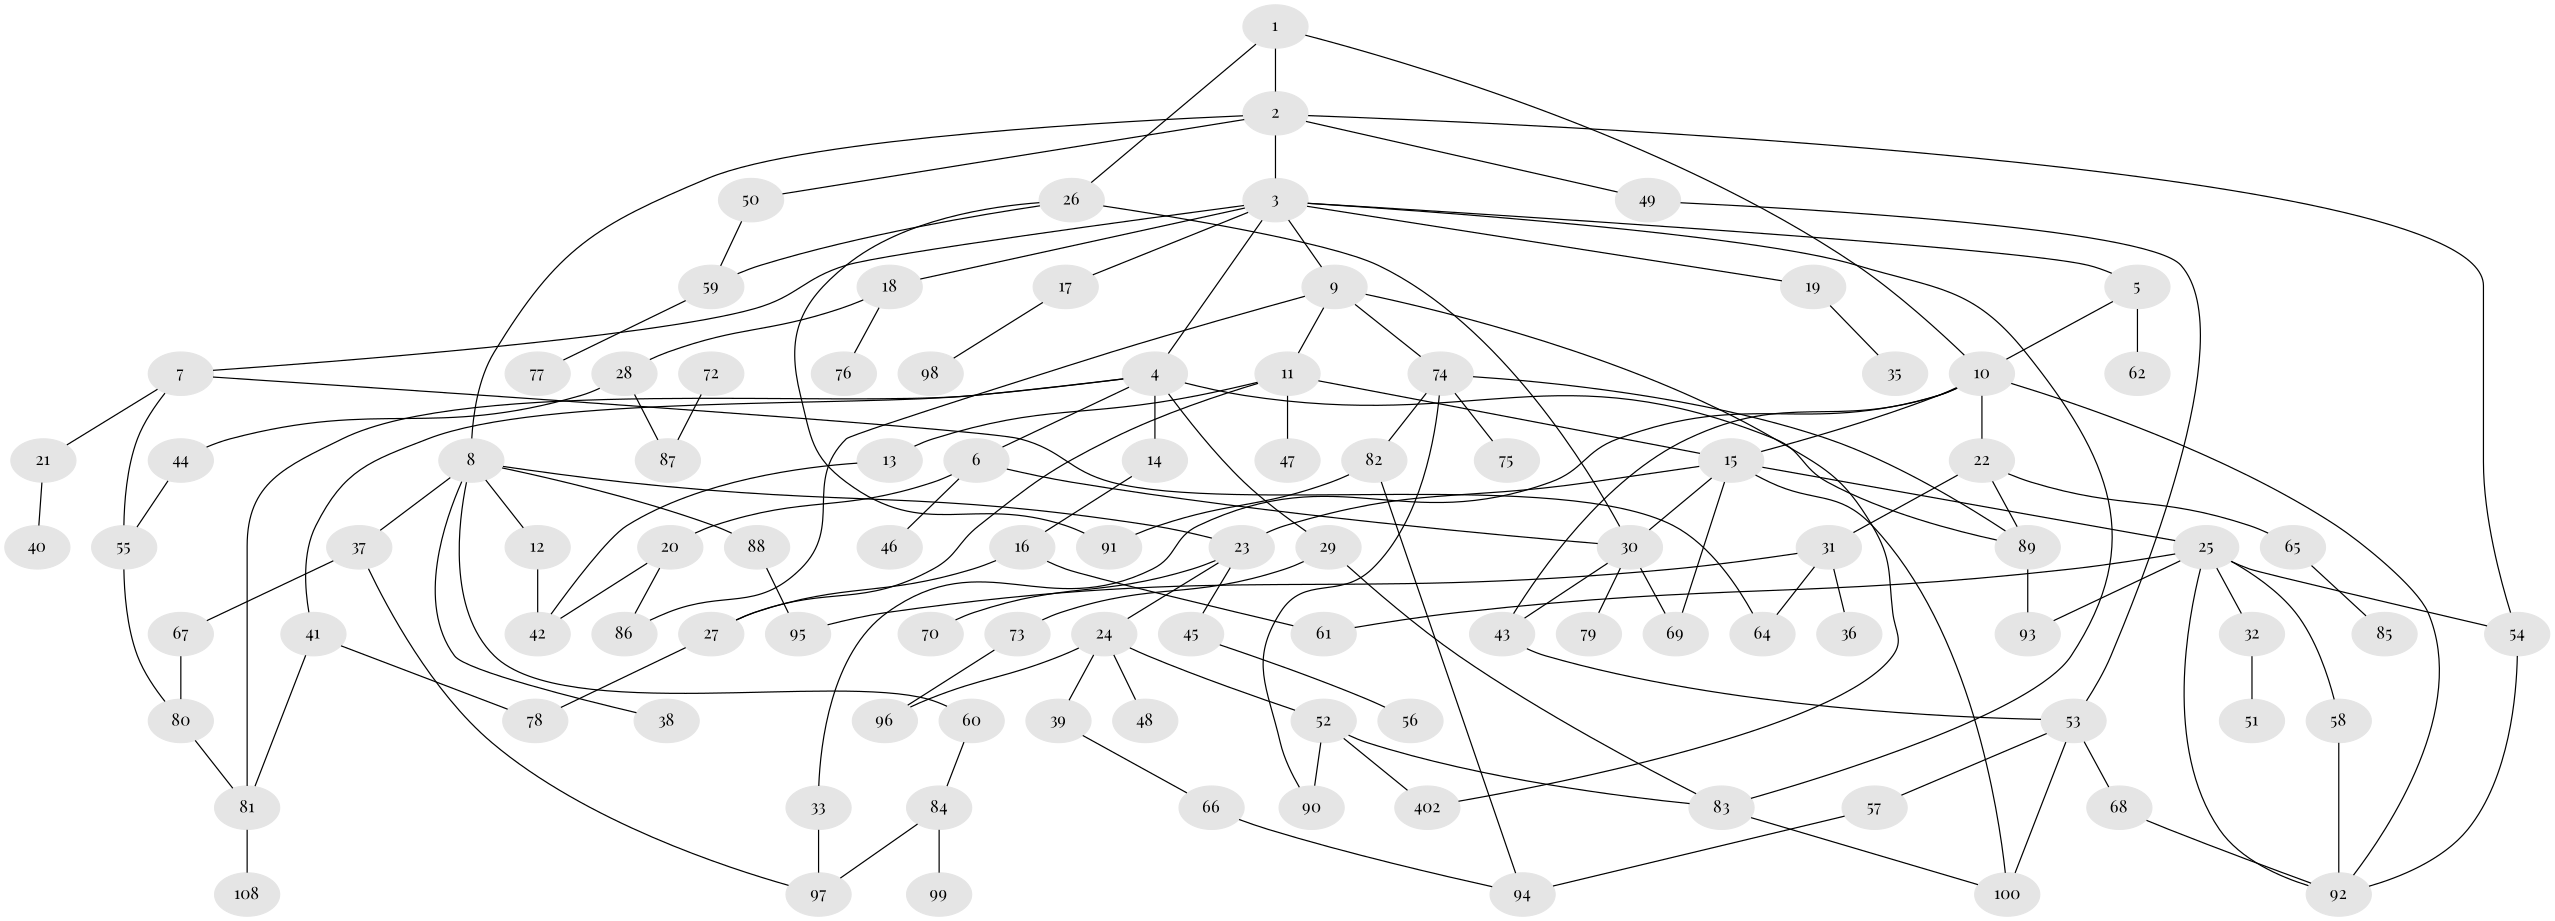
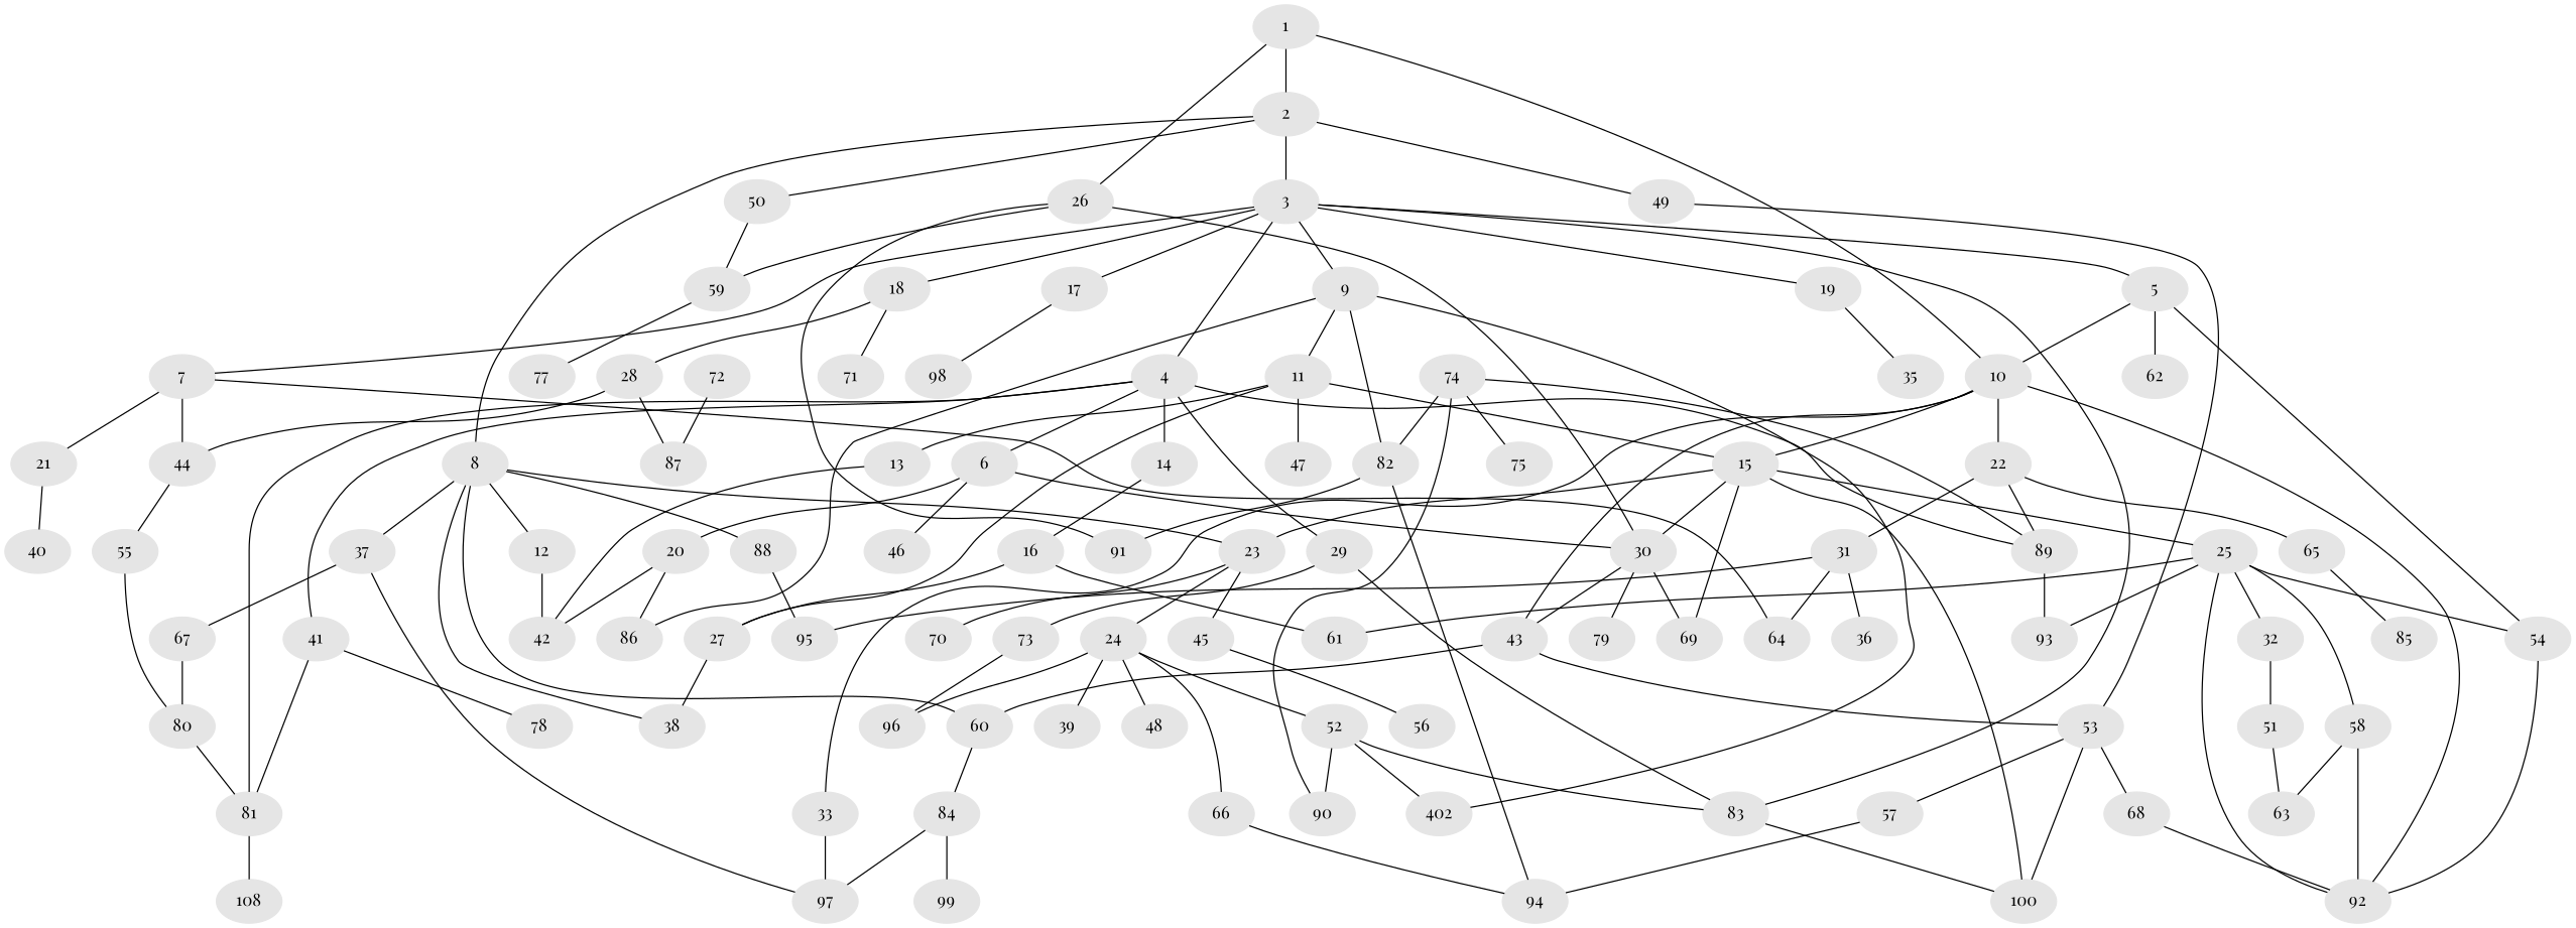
  graph {
    fontname="Playfair Display"
    node [color=gray90 fontname="Playfair Display" style=filled]
    edge [fontname="Playfair Display"]
    1
    2
    10
    26
    3
    8
    49
    50
    54
    15
    22
    33
    43
    92
    30
    59
    91
    4
    5
    7
    9
    17
    18
    19
    83
    12
    23
    37
    38
    60
    88
    53
    6
    14
    29
    41
    81
    89
    62
    21
    55
    64
    11
    74
    86
    n46 [label=402]
    98
    28
-   76
+   76 [label=71]
    35
    100
    20
    46
    16
    73
    78
    n57 [label=108]
    93
    42
    69
    79
    40
    80
    24
    45
    70
    97
    67
    84
    95
    13
    27
    47
    90
    75
    82
    25
    31
    65
    61
    32
    58
    44
    87
    36
    85
    96
    39
    48
    52
    56
    66
    51
+   63
    77
    94
    57
    68
    99
    72
    1 -- 2
    1 -- 10
    1 -- 26
    2 -- 3
    2 -- 8
    2 -- 49
    2 -- 50
-   2 -- 54
+   5 -- 54
    10 -- 15
    10 -- 22
    10 -- 33
    10 -- 43
    10 -- 92
    26 -- 30
    26 -- 59
    26 -- 91
    3 -- 4
    3 -- 5
    3 -- 7
    3 -- 9
    3 -- 17
    3 -- 18
    3 -- 19
    3 -- 83
    8 -- 12
    8 -- 23
    8 -- 37
    8 -- 38
    8 -- 60
    8 -- 88
    49 -- 53
    50 -- 59
    54 -- 92
    15 -- 30
    15 -- 23
    15 -- 100
    15 -- 69
    15 -- 25
    22 -- 89
    22 -- 31
    22 -- 65
    33 -- 97
+   43 -- 60
    43 -- 53
    30 -- 43
    30 -- 69
    30 -- 79
    59 -- 77
    4 -- 6
    4 -- 14
    4 -- 29
    4 -- 41
    4 -- 81
    4 -- 89
    5 -- 10
    5 -- 62
    7 -- 21
-   7 -- 55
+   7 -- 44
    7 -- 64
    9 -- 11
-   9 -- 74
+   9 -- 82
    9 -- 86
    9 -- n46
    17 -- 98
    18 -- 28
    18 -- 76
    19 -- 35
    83 -- 100
    12 -- 42
    23 -- 24
    23 -- 45
    23 -- 70
    37 -- 97
    37 -- 67
    60 -- 84
    88 -- 95
    53 -- 100
    53 -- 57
    53 -- 68
    6 -- 30
    6 -- 20
    6 -- 46
    14 -- 16
    29 -- 83
    29 -- 73
    41 -- 81
    41 -- 78
    81 -- n57
    89 -- 93
    21 -- 40
    55 -- 80
    11 -- 15
    11 -- 13
    11 -- 27
    11 -- 47
    74 -- 89
    74 -- 90
    74 -- 75
    74 -- 82
    28 -- 44
    28 -- 87
    20 -- 86
    20 -- 42
    16 -- 27
    16 -- 61
    73 -- 96
    80 -- 81
    24 -- 96
    24 -- 39
    24 -- 48
    24 -- 52
    45 -- 56
    67 -- 80
    84 -- 97
    84 -- 99
    13 -- 42
-   27 -- 78
+   27 -- 38
    82 -- 91
    82 -- 94
    25 -- 54
    25 -- 92
    25 -- 93
    25 -- 61
    25 -- 32
    25 -- 58
    31 -- 64
    31 -- 95
    31 -- 36
    65 -- 85
    32 -- 51
    58 -- 92
+   58 -- 63
    44 -- 55
-   39 -- 66
+   24 -- 66
    52 -- 83
    52 -- n46
    52 -- 90
    66 -- 94
+   51 -- 63
    57 -- 94
    68 -- 92
    72 -- 87
  }
